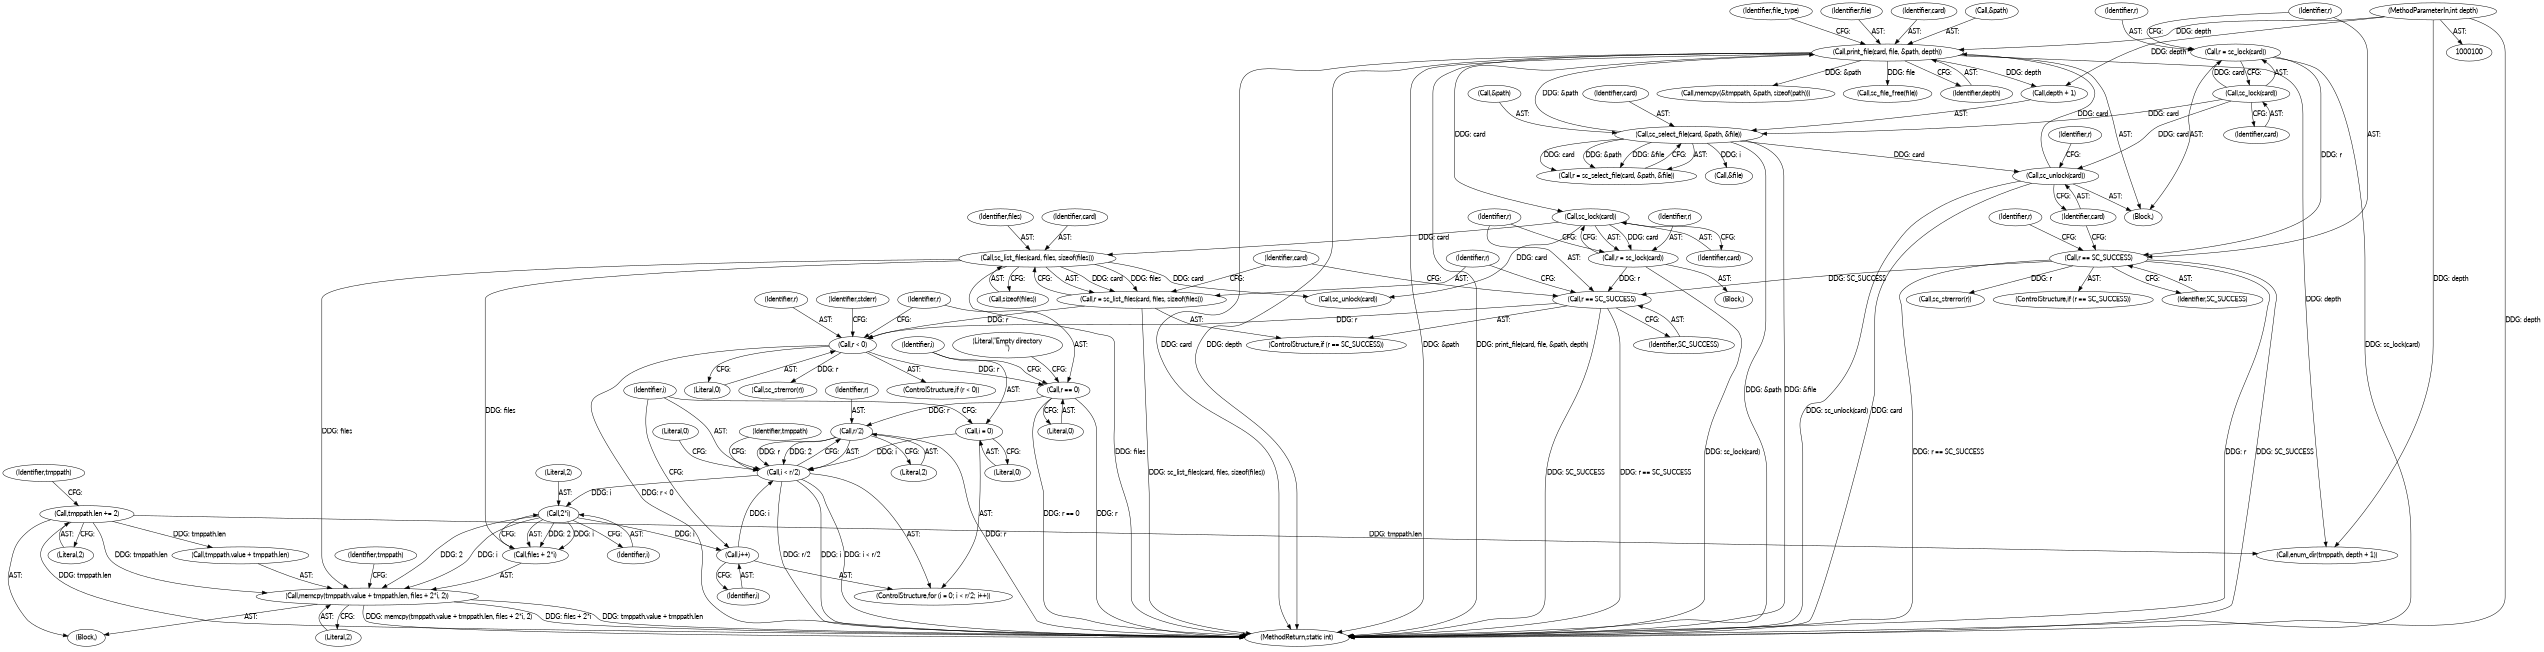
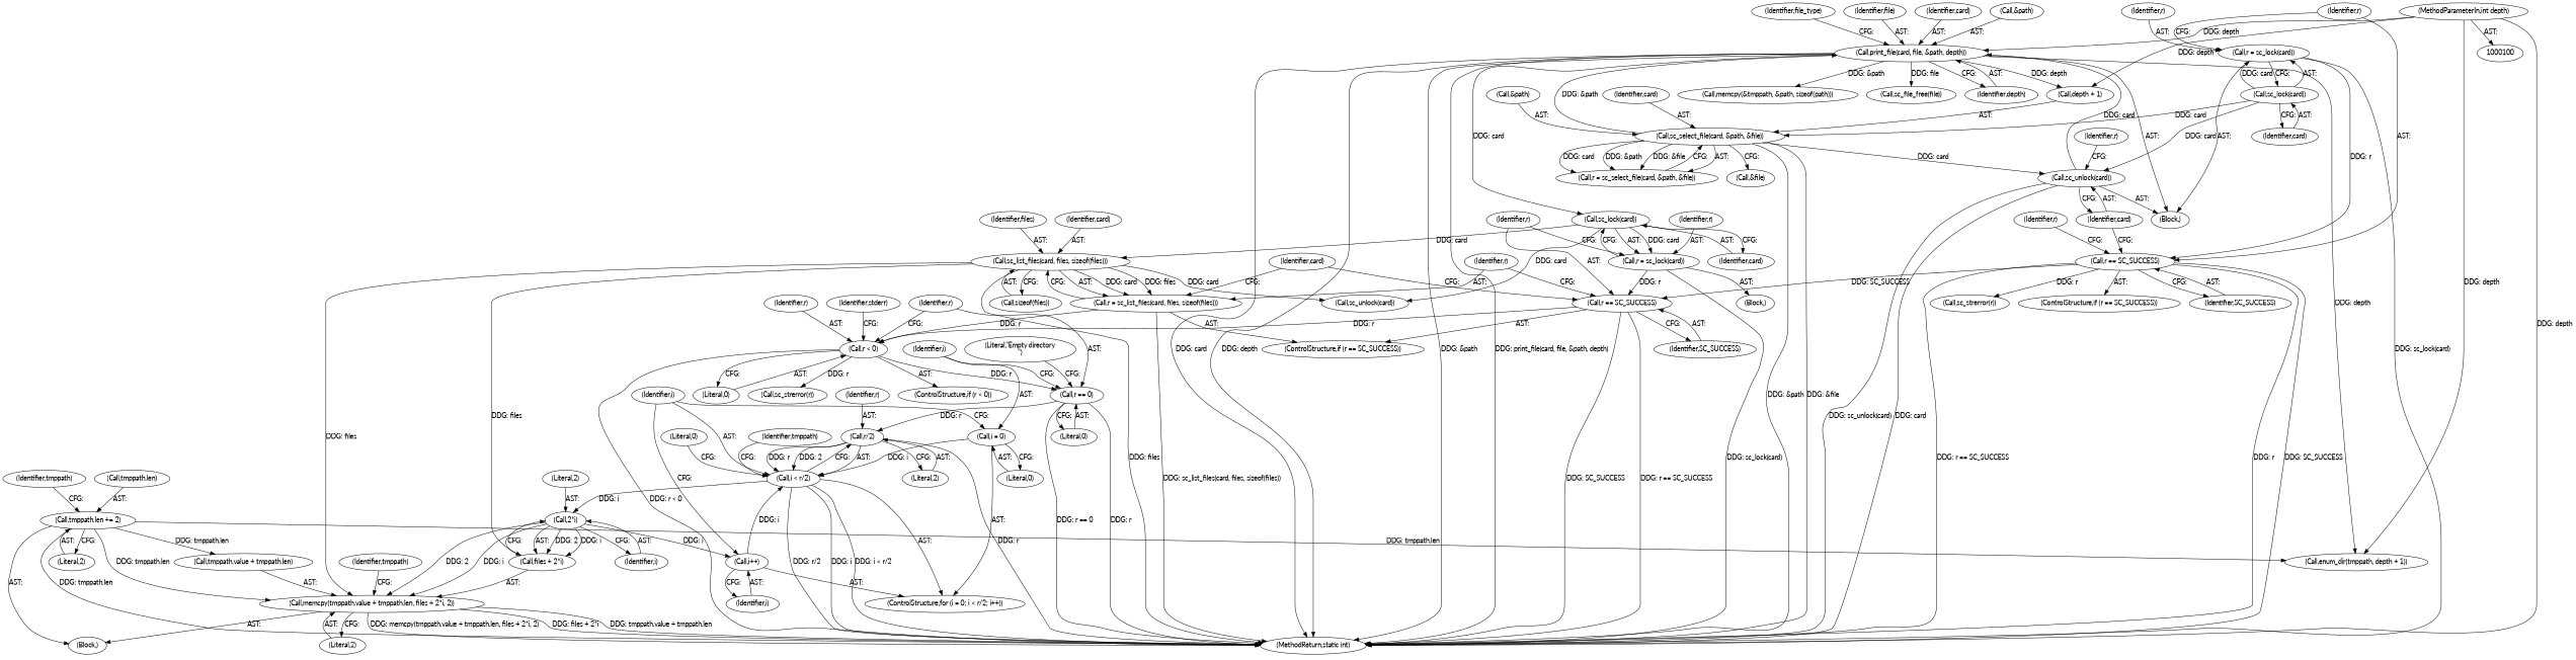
  digraph {
    fontname=Lato
    node [fontname=Lato]
    edge [fontname=Lato]
    n1 [label="(Call,memcpy(tmppath.value + tmppath.len, files + 2*i, 2))"]
    n2 [label="(Literal,2)"]
    n3 [label="(MethodReturn,static int)"]
    n4 [label="(Block,)"]
    n5 [label="(Call,tmppath.len += 2)"]
    n6 [label="(Call,tmppath.value + tmppath.len)"]
    n7 [label="(Call,enum_dir(tmppath, depth + 1))"]
    n8 [label="(Literal,2)"]
    n9 [label="(Call,sc_list_files(card, files, sizeof(files)))"]
    n10 [label="(Call,r = sc_list_files(card, files, sizeof(files)))"]
    n11 [label="(Call,files + 2*i)"]
    n12 [label="(Call,sizeof(files))"]
    n13 [label="(Call,sc_unlock(card))"]
    n14 [label="(Call,r < 0)"]
    n15 [label="(ControlStructure,if (r == SC_SUCCESS))"]
    n16 [label="(Call,2*i)"]
    n17 [label="(Call,sc_lock(card))"]
    n18 [label="(Call,r = sc_lock(card))"]
    n19 [label="(Identifier,card)"]
    n20 [label="(Call,r == SC_SUCCESS)"]
    n21 [label="(Block,)"]
    n22 [label="(Call,print_file(card, file, &path, depth))"]
    n23 [label="(Call,memcpy(&tmppath, &path, sizeof(path)))"]
    n24 [label="(Call,sc_file_free(file))"]
    n25 [label="(Identifier,depth)"]
    n26 [label="(Call,depth + 1)"]
    n27 [label="(Block,)"]
    n28 [label="(Call,sc_select_file(card, &path, &file))"]
    n29 [label="(Call,sc_unlock(card))"]
    n30 [label="(Identifier,card)"]
    n31 [label="(Call,r == SC_SUCCESS)"]
    n32 [label="(Call,r = sc_select_file(card, &path, &file))"]
    n33 [label="(Call,&file)"]
    n34 [label="(Call,sc_lock(card))"]
    n35 [label="(Call,r = sc_lock(card))"]
    n36 [label="(Identifier,card)"]
    n37 [label="(MethodParameterIn,int depth)"]
    1000100
    n39 [label="(Call,i++)"]
    n40 [label="(Identifier,i)"]
    n41 [label="(Call,i < r/2)"]
    n42 [label="(ControlStructure,for (i = 0; i < r/2; i++))"]
    n43 [label="(Identifier,i)"]
    n44 [label="(Call,r/2)"]
    n45 [label="(Literal,2)"]
    n46 [label="(Call,i = 0)"]
    n47 [label="(Literal,0)"]
    n48 [label="(Call,r == 0)"]
    n49 [label="(Literal,0)"]
    n50 [label="(ControlStructure,if (r < 0))"]
    n51 [label="(Literal,0)"]
    n52 [label="(Call,sc_strerror(r))"]
    n53 [label="(Identifier,SC_SUCCESS)"]
    n54 [label="(Call,sc_strerror(r))"]
    n55 [label="(ControlStructure,if (r == SC_SUCCESS))"]
    n56 [label="(Identifier,SC_SUCCESS)"]
    n57 [label="(Identifier,card)"]
    n58 [label="(Literal,0)"]
    n59 [label="(Identifier,files)"]
    n60 [label="(Identifier,r)"]
    n61 [label="(Identifier,file)"]
    n62 [label="(Call,&path)"]
    n63 [label="(Identifier,r)"]
    n64 [label="(Identifier,card)"]
    n65 [label="(Identifier,r)"]
    n66 [label="(Identifier,i)"]
    n67 [label="(Identifier,i)"]
    n68 [label="(Identifier,r)"]
    n69 [label="(Identifier,card)"]
    n70 [label="(Identifier,r)"]
    n71 [label="(Literal,\"Empty directory\n\")"]
    n72 [label="(Identifier,r)"]
    n73 [label="(Identifier,r)"]
    n74 [label="(Identifier,card)"]
    n75 [label="(Identifier,r)"]
    n76 [label="(Call,&path)"]
    n77 [label="(Identifier,r)"]
    n78 [label="(Identifier,tmppath)"]
    n79 [label="(Identifier,r)"]
    n80 [label="(Identifier,file_type)"]
+   n81 [label="(Call,tmppath.len)"]
    n82 [label="(Identifier,stderr)"]
    n83 [label="(Identifier,tmppath)"]
    n84 [label="(Identifier,tmppath)"]
    n85 [label="(Literal,2)"]
    n1 -> n2 [label="CFG: "]
    n1 -> n3 [label="DDG: files + 2*i"]
    n1 -> n3 [label="DDG: tmppath.value + tmppath.len"]
    n1 -> n3 [label="DDG: memcpy(tmppath.value + tmppath.len, files + 2*i, 2)"]
    n1 -> n4 [label="AST: "]
    n2 -> n1 [label="AST: "]
    n5 -> n1 [label="DDG: tmppath.len"]
    n5 -> n3 [label="DDG: tmppath.len"]
    n5 -> n4 [label="AST: "]
    n5 -> n6 [label="DDG: tmppath.len"]
    n5 -> n7 [label="DDG: tmppath.len"]
    n5 -> n8 [label="CFG: "]
    n6 -> n1 [label="AST: "]
    n8 -> n5 [label="AST: "]
    n9 -> n1 [label="DDG: files"]
    n9 -> n3 [label="DDG: files"]
    n9 -> n10 [label="AST: "]
    n9 -> n10 [label="DDG: card"]
    n9 -> n10 [label="DDG: files"]
    n9 -> n11 [label="DDG: files"]
    n9 -> n12 [label="CFG: "]
    n9 -> n13 [label="DDG: card"]
    n10 -> n3 [label="DDG: sc_list_files(card, files, sizeof(files))"]
    n10 -> n9 [label="CFG: "]
    n10 -> n14 [label="DDG: r"]
    n10 -> n15 [label="AST: "]
    n11 -> n1 [label="AST: "]
    n11 -> n16 [label="CFG: "]
    n12 -> n9 [label="AST: "]
    n14 -> n3 [label="DDG: r < 0"]
    n14 -> n48 [label="DDG: r"]
    n14 -> n50 [label="AST: "]
    n14 -> n51 [label="CFG: "]
    n14 -> n52 [label="DDG: r"]
    n16 -> n1 [label="DDG: 2"]
    n16 -> n1 [label="DDG: i"]
    n16 -> n11 [label="AST: "]
    n16 -> n11 [label="DDG: 2"]
    n16 -> n11 [label="DDG: i"]
    n16 -> n39 [label="DDG: i"]
    n16 -> n40 [label="CFG: "]
    n17 -> n9 [label="DDG: card"]
    n17 -> n13 [label="DDG: card"]
    n17 -> n18 [label="AST: "]
    n17 -> n18 [label="DDG: card"]
    n17 -> n19 [label="CFG: "]
    n18 -> n3 [label="DDG: sc_lock(card)"]
    n18 -> n17 [label="CFG: "]
    n18 -> n20 [label="DDG: r"]
    n18 -> n21 [label="AST: "]
    n19 -> n17 [label="AST: "]
    n20 -> n3 [label="DDG: r == SC_SUCCESS"]
    n20 -> n3 [label="DDG: SC_SUCCESS"]
    n20 -> n14 [label="DDG: r"]
    n20 -> n15 [label="AST: "]
    n20 -> n53 [label="CFG: "]
    n22 -> n3 [label="DDG: card"]
    n22 -> n3 [label="DDG: depth"]
    n22 -> n3 [label="DDG: &path"]
    n22 -> n3 [label="DDG: print_file(card, file, &path, depth)"]
    n22 -> n7 [label="DDG: depth"]
    n22 -> n17 [label="DDG: card"]
    n22 -> n23 [label="DDG: &path"]
    n22 -> n24 [label="DDG: file"]
    n22 -> n25 [label="CFG: "]
    n22 -> n26 [label="DDG: depth"]
    n22 -> n27 [label="AST: "]
    n25 -> n22 [label="AST: "]
    n26 -> n28 [label="AST: "]
    n28 -> n3 [label="DDG: &path"]
    n28 -> n3 [label="DDG: &file"]
    n28 -> n22 [label="DDG: &path"]
    n28 -> n29 [label="DDG: card"]
    n28 -> n32 [label="AST: "]
    n28 -> n32 [label="DDG: card"]
    n28 -> n32 [label="DDG: &path"]
    n28 -> n32 [label="DDG: &file"]
-   n28 -> n33 [label="DDG: i"]
+   n28 -> n33 [label="CFG: "]
    n29 -> n3 [label="DDG: card"]
    n29 -> n3 [label="DDG: sc_unlock(card)"]
    n29 -> n22 [label="DDG: card"]
    n29 -> n27 [label="AST: "]
    n29 -> n30 [label="CFG: "]
    n30 -> n29 [label="AST: "]
    n30 -> n31 [label="CFG: "]
    n31 -> n3 [label="DDG: r"]
    n31 -> n3 [label="DDG: SC_SUCCESS"]
    n31 -> n3 [label="DDG: r == SC_SUCCESS"]
    n31 -> n20 [label="DDG: SC_SUCCESS"]
    n31 -> n54 [label="DDG: r"]
    n31 -> n55 [label="AST: "]
    n31 -> n56 [label="CFG: "]
    n32 -> n28 [label="CFG: "]
    n34 -> n28 [label="DDG: card"]
    n34 -> n29 [label="DDG: card"]
    n34 -> n35 [label="AST: "]
    n34 -> n35 [label="DDG: card"]
    n34 -> n36 [label="CFG: "]
    n35 -> n3 [label="DDG: sc_lock(card)"]
    n35 -> n27 [label="AST: "]
    n35 -> n31 [label="DDG: r"]
    n35 -> n34 [label="CFG: "]
    n36 -> n34 [label="AST: "]
    n37 -> n3 [label="DDG: depth"]
    n37 -> n7 [label="DDG: depth"]
    n37 -> n22 [label="DDG: depth"]
    n37 -> n26 [label="DDG: depth"]
    n37 -> 1000100 [label="AST: "]
    n39 -> n41 [label="DDG: i"]
    n39 -> n42 [label="AST: "]
    n39 -> n43 [label="CFG: "]
    n40 -> n16 [label="AST: "]
    n41 -> n3 [label="DDG: i"]
    n41 -> n3 [label="DDG: i < r/2"]
    n41 -> n3 [label="DDG: r/2"]
    n41 -> n16 [label="DDG: i"]
    n41 -> n42 [label="AST: "]
    n41 -> n44 [label="CFG: "]
    n43 -> n39 [label="AST: "]
    n44 -> n3 [label="DDG: r"]
    n44 -> n41 [label="AST: "]
    n44 -> n41 [label="DDG: r"]
    n44 -> n41 [label="DDG: 2"]
    n44 -> n45 [label="CFG: "]
    n45 -> n44 [label="AST: "]
    n46 -> n41 [label="DDG: i"]
    n46 -> n42 [label="AST: "]
    n46 -> n47 [label="CFG: "]
    n47 -> n46 [label="AST: "]
    n48 -> n3 [label="DDG: r == 0"]
    n48 -> n3 [label="DDG: r"]
    n48 -> n44 [label="DDG: r"]
    n48 -> n49 [label="CFG: "]
    n49 -> n48 [label="AST: "]
    n51 -> n14 [label="AST: "]
    n53 -> n20 [label="AST: "]
    n56 -> n31 [label="AST: "]
    n57 -> n28 [label="AST: "]
    n58 -> n41 [label="CFG: "]
    n59 -> n9 [label="AST: "]
    n60 -> n14 [label="AST: "]
    n61 -> n22 [label="AST: "]
    n62 -> n28 [label="AST: "]
    n63 -> n14 [label="CFG: "]
    n63 -> n48 [label="AST: "]
    n64 -> n9 [label="AST: "]
    n65 -> n35 [label="AST: "]
    n66 -> n39 [label="CFG: "]
    n66 -> n41 [label="AST: "]
    n66 -> n46 [label="CFG: "]
    n67 -> n46 [label="AST: "]
    n67 -> n48 [label="CFG: "]
    n68 -> n18 [label="AST: "]
    n69 -> n10 [label="CFG: "]
    n69 -> n20 [label="CFG: "]
    n70 -> n31 [label="CFG: "]
    n71 -> n48 [label="CFG: "]
    n72 -> n29 [label="CFG: "]
    n73 -> n10 [label="AST: "]
    n73 -> n20 [label="CFG: "]
    n74 -> n22 [label="AST: "]
    n75 -> n44 [label="AST: "]
    n76 -> n22 [label="AST: "]
    n77 -> n18 [label="CFG: "]
    n77 -> n20 [label="AST: "]
    n78 -> n41 [label="CFG: "]
    n79 -> n31 [label="AST: "]
    n79 -> n35 [label="CFG: "]
    n80 -> n22 [label="CFG: "]
+   n81 -> n5 [label="AST: "]
    n82 -> n14 [label="CFG: "]
    n83 -> n5 [label="CFG: "]
    n84 -> n1 [label="CFG: "]
    n85 -> n16 [label="AST: "]
  }
